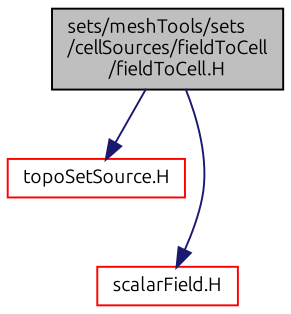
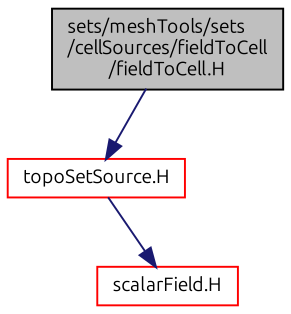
  digraph {
    fontname=Ubuntu
    node [color=red fontname=Ubuntu fontsize=10 shape=record]
    edge [color=midnightblue fontname=Ubuntu fontsize=10 labelfontname=Helvetica labelfontsize=10 style=solid]
    n1 [color=black fillcolor=grey75 fontcolor=black height=0.2 label="sets/meshTools/sets\l/cellSources/fieldToCell\l/fieldToCell.H" style=filled width=0.4]
    n2 [height=0.2 label="topoSetSource.H" width=0.4]
    n3 [height=0.2 label="scalarField.H" width=0.4]
    n1 -> n2
-   n1 -> n3
+   n2 -> n3
  }
